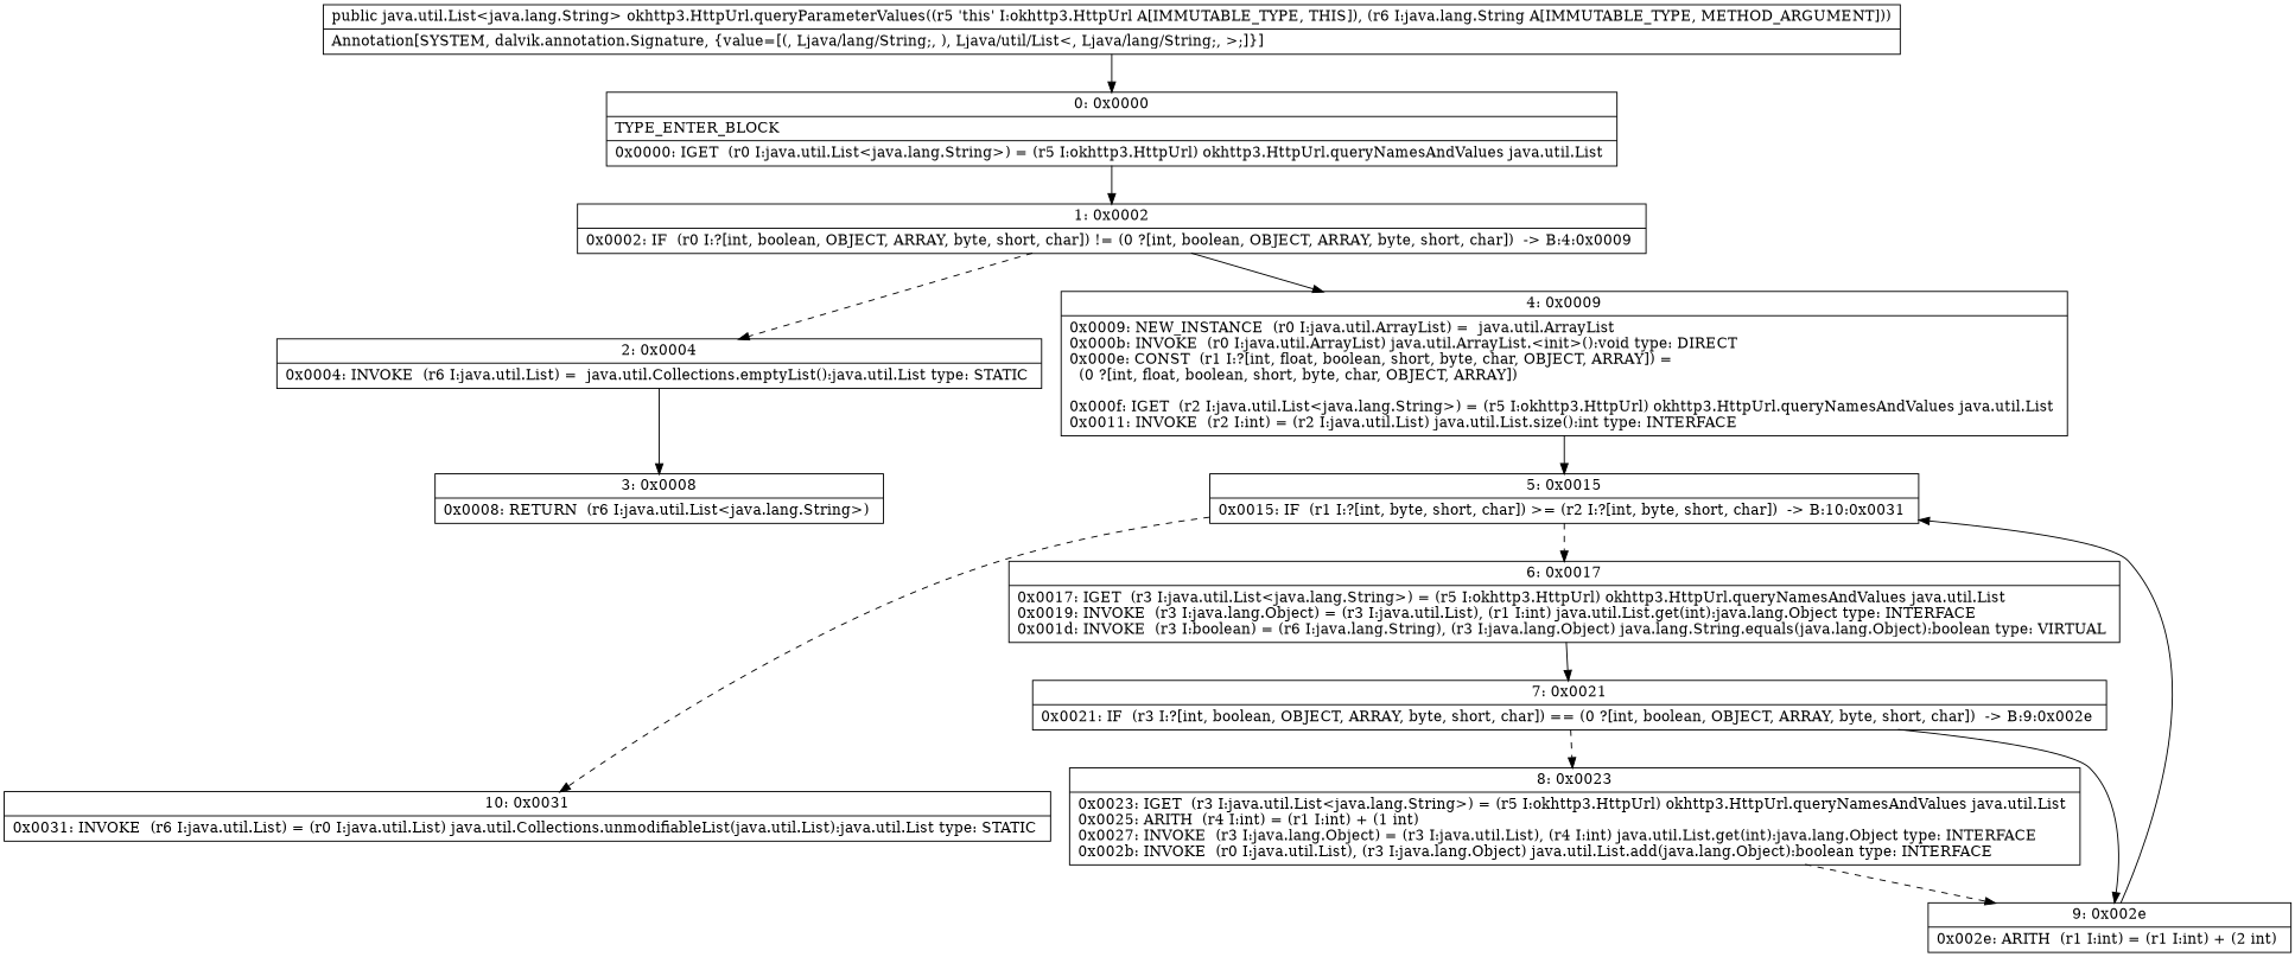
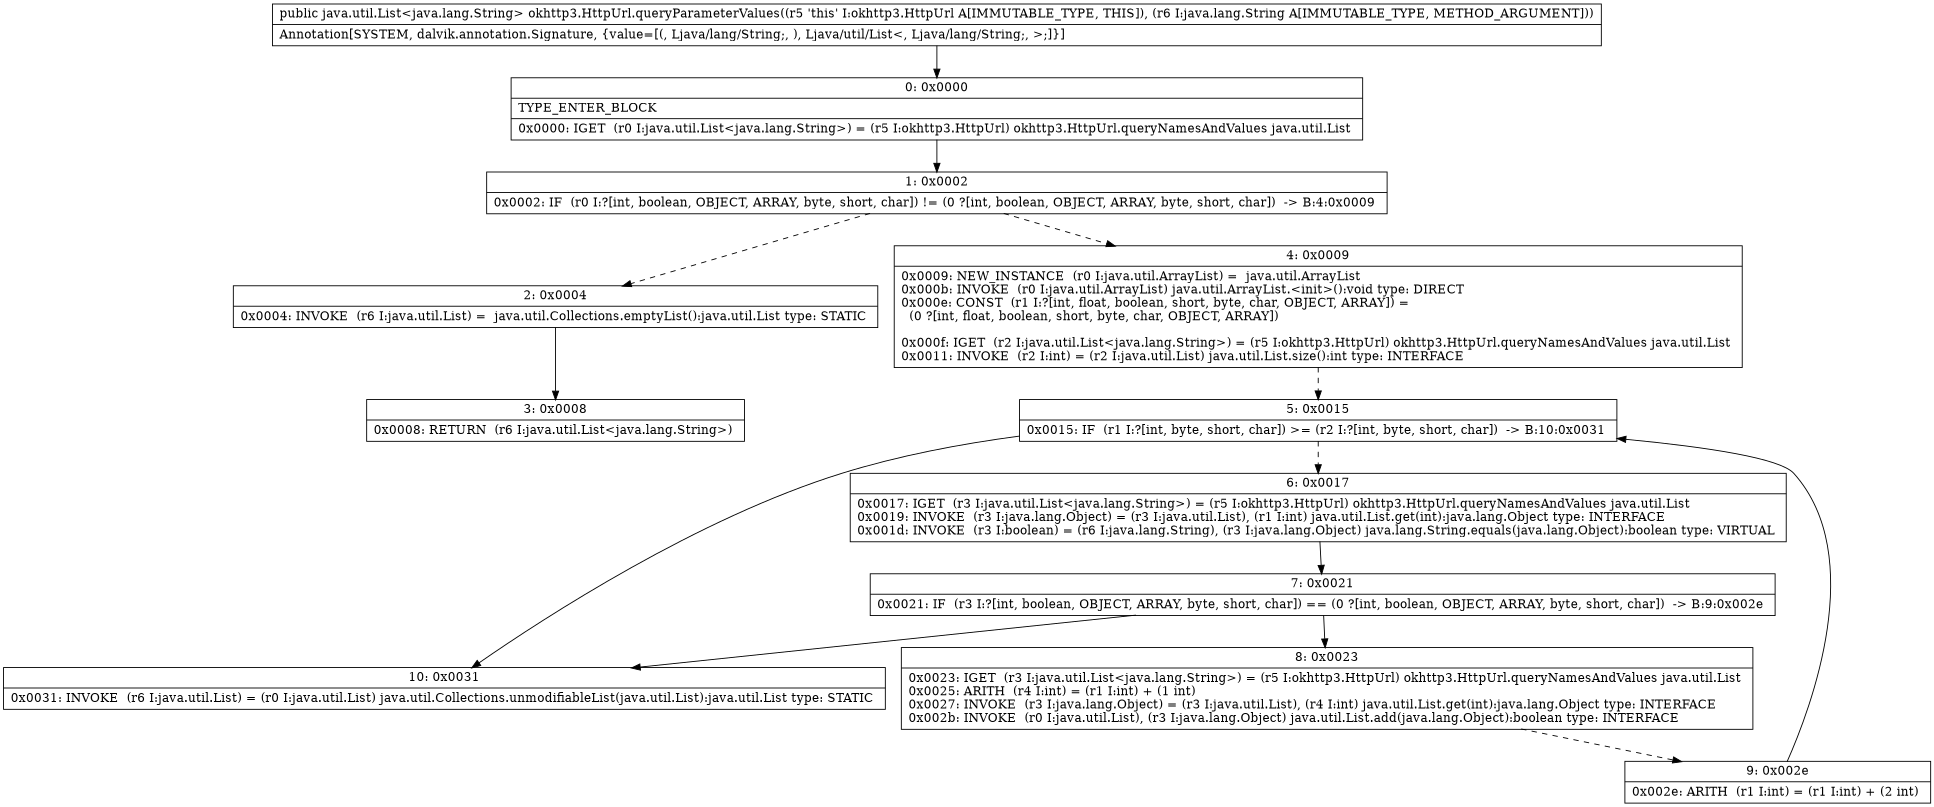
  digraph {
    node [shape=record]
    n1 [label="{0\:\ 0x0000|TYPE_ENTER_BLOCK\l|0x0000: IGET  (r0 I:java.util.List\<java.lang.String\>) = (r5 I:okhttp3.HttpUrl) okhttp3.HttpUrl.queryNamesAndValues java.util.List \l}"]
    n2 [label="{1\:\ 0x0002|0x0002: IF  (r0 I:?[int, boolean, OBJECT, ARRAY, byte, short, char]) != (0 ?[int, boolean, OBJECT, ARRAY, byte, short, char])  \-\> B:4:0x0009 \l}"]
    n3 [label="{2\:\ 0x0004|0x0004: INVOKE  (r6 I:java.util.List) =  java.util.Collections.emptyList():java.util.List type: STATIC \l}"]
    n4 [label="{4\:\ 0x0009|0x0009: NEW_INSTANCE  (r0 I:java.util.ArrayList) =  java.util.ArrayList \l0x000b: INVOKE  (r0 I:java.util.ArrayList) java.util.ArrayList.\<init\>():void type: DIRECT \l0x000e: CONST  (r1 I:?[int, float, boolean, short, byte, char, OBJECT, ARRAY]) = \l  (0 ?[int, float, boolean, short, byte, char, OBJECT, ARRAY])\l \l0x000f: IGET  (r2 I:java.util.List\<java.lang.String\>) = (r5 I:okhttp3.HttpUrl) okhttp3.HttpUrl.queryNamesAndValues java.util.List \l0x0011: INVOKE  (r2 I:int) = (r2 I:java.util.List) java.util.List.size():int type: INTERFACE \l}"]
    n5 [label="{3\:\ 0x0008|0x0008: RETURN  (r6 I:java.util.List\<java.lang.String\>) \l}"]
    n6 [label="{5\:\ 0x0015|0x0015: IF  (r1 I:?[int, byte, short, char]) \>= (r2 I:?[int, byte, short, char])  \-\> B:10:0x0031 \l}"]
    n7 [label="{6\:\ 0x0017|0x0017: IGET  (r3 I:java.util.List\<java.lang.String\>) = (r5 I:okhttp3.HttpUrl) okhttp3.HttpUrl.queryNamesAndValues java.util.List \l0x0019: INVOKE  (r3 I:java.lang.Object) = (r3 I:java.util.List), (r1 I:int) java.util.List.get(int):java.lang.Object type: INTERFACE \l0x001d: INVOKE  (r3 I:boolean) = (r6 I:java.lang.String), (r3 I:java.lang.Object) java.lang.String.equals(java.lang.Object):boolean type: VIRTUAL \l}"]
    n8 [label="{10\:\ 0x0031|0x0031: INVOKE  (r6 I:java.util.List) = (r0 I:java.util.List) java.util.Collections.unmodifiableList(java.util.List):java.util.List type: STATIC \l}"]
    n9 [label="{7\:\ 0x0021|0x0021: IF  (r3 I:?[int, boolean, OBJECT, ARRAY, byte, short, char]) == (0 ?[int, boolean, OBJECT, ARRAY, byte, short, char])  \-\> B:9:0x002e \l}"]
    n10 [label="{8\:\ 0x0023|0x0023: IGET  (r3 I:java.util.List\<java.lang.String\>) = (r5 I:okhttp3.HttpUrl) okhttp3.HttpUrl.queryNamesAndValues java.util.List \l0x0025: ARITH  (r4 I:int) = (r1 I:int) + (1 int) \l0x0027: INVOKE  (r3 I:java.lang.Object) = (r3 I:java.util.List), (r4 I:int) java.util.List.get(int):java.lang.Object type: INTERFACE \l0x002b: INVOKE  (r0 I:java.util.List), (r3 I:java.lang.Object) java.util.List.add(java.lang.Object):boolean type: INTERFACE \l}"]
    n11 [label="{9\:\ 0x002e|0x002e: ARITH  (r1 I:int) = (r1 I:int) + (2 int) \l}"]
    n12 [label="{public java.util.List\<java.lang.String\> okhttp3.HttpUrl.queryParameterValues((r5 'this' I:okhttp3.HttpUrl A[IMMUTABLE_TYPE, THIS]), (r6 I:java.lang.String A[IMMUTABLE_TYPE, METHOD_ARGUMENT]))  | Annotation[SYSTEM, dalvik.annotation.Signature, \{value=[(, Ljava\/lang\/String;, ), Ljava\/util\/List\<, Ljava\/lang\/String;, \>;]\}]\l}"]
    n1 -> n2
    n2 -> n3 [style=dashed]
-   n2 -> n4
+   n2 -> n4 [style=dashed]
    n3 -> n5
-   n4 -> n6
+   n4 -> n6 [style=dashed]
    n6 -> n7 [style=dashed]
-   n6 -> n8 [style=dashed]
+   n6 -> n8
    n7 -> n9
-   n9 -> n10 [style=dashed]
-   n9 -> n11
+   n9 -> n10 [style=solid]
+   n9 -> n8
    n10 -> n11 [style=dashed]
    n11 -> n6
    n12 -> n1
  }
